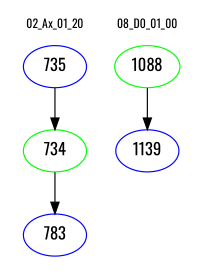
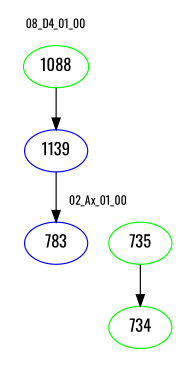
  digraph {
    fontname=Oswald
    node [color=green fontname=Oswald]
    edge [color=black fontname=Oswald]
    n1 [label=734]
-   n2 [color=blue label=735]
+   n2 [label=735]
    n3 [color=blue label=783]
    n4 [label=1088]
    n5 [color=blue label=1139]
    subgraph cluster_1 {
      color=white
      fontsize=10
-     label="02_Ax_01_20"
+     label="02_Ax_01_00"
      n1
      n2
      n3
    }
    subgraph cluster_2 {
      color=white
      fontsize=10
-     label="08_D0_01_00"
+     label="08_D4_01_00"
      n4
      n5
    }
-   n1 -> n3
+   n5 -> n3
    n2 -> n1
    n4 -> n5
  }
